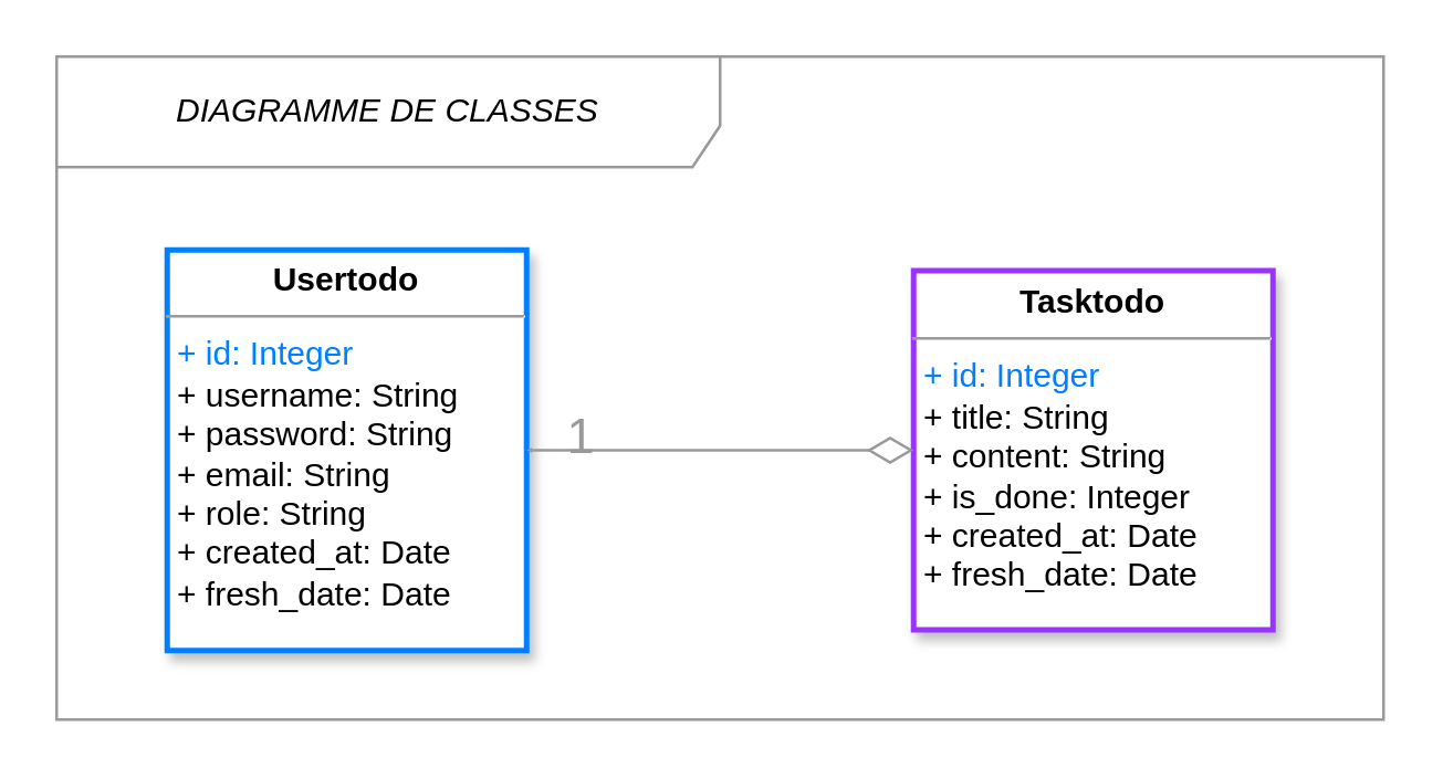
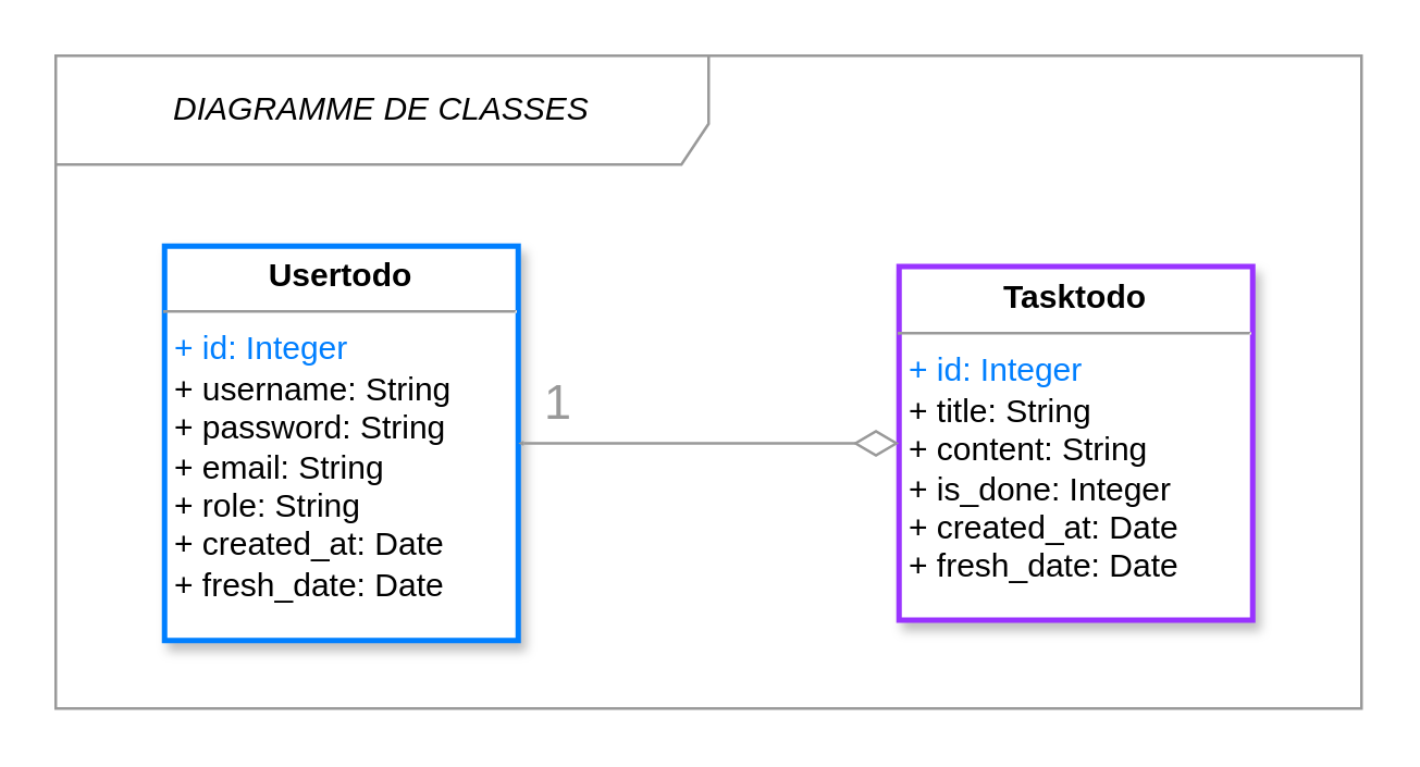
  <mxCell id="0" />
  <mxCell id="1" parent="0" />
  <mxCell id="2" value="&lt;span style=&quot;font-size: 12px;&quot;&gt;DIAGRAMME DE CLASSES&lt;/span&gt;" style="shape=umlFrame;whiteSpace=wrap;html=1;width=240;height=40;fillColor=#FFFFFF;swimlaneFillColor=#ffffff;strokeColor=#999999;fontSize=12;fontStyle=2" parent="1" vertex="1"><mxGeometry x="20" y="20" width="480" height="240" as="geometry" /></mxCell>
  <mxCell id="3" value="&lt;p style=&quot;margin: 0px ; margin-top: 4px ; text-align: center&quot;&gt;&lt;b&gt;Tasktodo&lt;/b&gt;&lt;/p&gt;&lt;hr size=&quot;1&quot;&gt;&lt;p style=&quot;margin: 0px ; margin-left: 4px&quot;&gt;&lt;font color=&quot;#007fff&quot;&gt;+ id: Integer&lt;/font&gt;&lt;br&gt;&lt;/p&gt;&lt;p style=&quot;margin: 0px ; margin-left: 4px&quot;&gt;&lt;span&gt;+ title: String&lt;/span&gt;&lt;/p&gt;&lt;p style=&quot;margin: 0px ; margin-left: 4px&quot;&gt;&lt;span&gt;+ content: String&lt;/span&gt;&lt;/p&gt;&lt;p style=&quot;margin: 0px 0px 0px 4px&quot;&gt;+ is_done: Integer&lt;/p&gt;&lt;p style=&quot;margin: 0px ; margin-left: 4px&quot;&gt;+ created_at: Date&lt;/p&gt;&lt;p style=&quot;margin: 0px ; margin-left: 4px&quot;&gt;+ fresh_date: Date&lt;/p&gt;&lt;p style=&quot;margin: 0px ; margin-left: 4px&quot;&gt;&lt;br&gt;&lt;/p&gt;&lt;p style=&quot;margin: 0px ; margin-left: 4px&quot;&gt;&lt;span&gt;&amp;nbsp;&lt;/span&gt;&lt;/p&gt;&lt;p style=&quot;margin: 0px ; margin-left: 4px&quot;&gt;&lt;font color=&quot;#007FFF&quot;&gt;&lt;br&gt;&lt;/font&gt;&lt;/p&gt;" style="verticalAlign=top;align=left;overflow=fill;fontSize=12;fontFamily=Helvetica;html=1;fillColor=#FFFFFF;strokeWidth=2;shadow=1;strokeColor=#9933FF;" parent="1" vertex="1"><mxGeometry x="330" y="97.5" width="130" height="130" as="geometry" /></mxCell>
  <mxCell id="4" value="&lt;p style=&quot;margin: 0px ; margin-top: 4px ; text-align: center&quot;&gt;&lt;b&gt;Usertodo&lt;/b&gt;&lt;/p&gt;&lt;hr size=&quot;1&quot;&gt;&lt;p style=&quot;margin: 0px ; margin-left: 4px&quot;&gt;&lt;font color=&quot;#007fff&quot;&gt;+ id: Integer&lt;/font&gt;&lt;/p&gt;&lt;p style=&quot;margin: 0px 0px 0px 4px&quot;&gt;+ username: String&lt;br&gt;&lt;/p&gt;&lt;p style=&quot;margin: 0px 0px 0px 4px&quot;&gt;+ password: String&lt;/p&gt;&lt;p style=&quot;margin: 0px 0px 0px 4px&quot;&gt;+ email: String&lt;/p&gt;&lt;p style=&quot;margin: 0px 0px 0px 4px&quot;&gt;+ role: String&lt;/p&gt;&lt;p style=&quot;margin: 0px 0px 0px 4px&quot;&gt;+ created_at: Date&lt;/p&gt;&lt;p style=&quot;margin: 0px 0px 0px 4px&quot;&gt;+ fresh_date: Date&lt;/p&gt;&lt;p style=&quot;margin: 0px 0px 0px 4px&quot;&gt;&lt;br&gt;&lt;/p&gt;&amp;nbsp;" style="verticalAlign=top;align=left;overflow=fill;fontSize=12;fontFamily=Helvetica;html=1;gradientDirection=north;strokeWidth=2;rounded=0;shadow=1;strokeColor=#007FFF;" parent="1" vertex="1"><mxGeometry x="60" y="90" width="130" height="145" as="geometry" /></mxCell>
  <mxCell id="5" value="" style="endArrow=open;html=1;endSize=0;startArrow=diamondThin;startSize=14;startFill=0;edgeStyle=orthogonalEdgeStyle;align=left;verticalAlign=bottom;entryX=1;entryY=0.5;entryDx=0;entryDy=0;exitX=0;exitY=0.5;exitDx=0;exitDy=0;strokeColor=#999999;" parent="1" source="3" target="4" edge="1"><mxGeometry x="-1" y="3" relative="1" as="geometry"><mxPoint x="22" y="208" as="sourcePoint" /><mxPoint x="48.9" y="159" as="targetPoint" /><Array as="points"><mxPoint x="330" y="163" /><mxPoint x="290" y="163" /></Array></mxGeometry></mxCell>
- <mxCell id="6" value="1" style="text;strokeColor=none;fillColor=none;align=left;verticalAlign=top;spacingLeft=4;spacingRight=4;overflow=hidden;rotatable=0;points=[[0,0.5],[1,0.5]];portConstraint=eastwest;fontSize=18;dashed=1;fontColor=#999999;" parent="1" vertex="1"><mxGeometry x="199" y="140" width="20" height="30" as="geometry" /></mxCell>
+ <mxCell id="6" value="1" style="text;strokeColor=none;fillColor=none;align=left;verticalAlign=top;spacingLeft=4;spacingRight=4;overflow=hidden;rotatable=0;points=[[0,0.5],[1,0.5]];portConstraint=eastwest;fontSize=18;dashed=1;fontColor=#999999;" parent="1" vertex="1"><mxGeometry x="194" y="130" width="20" height="30" as="geometry" /></mxCell>
